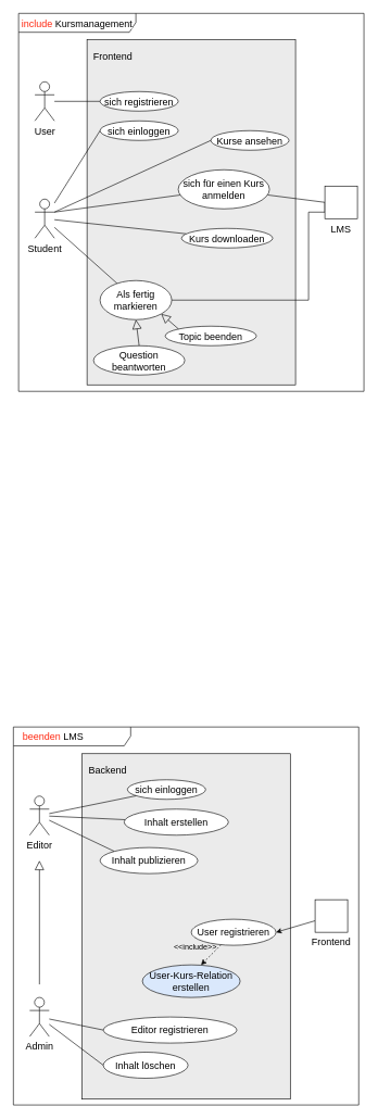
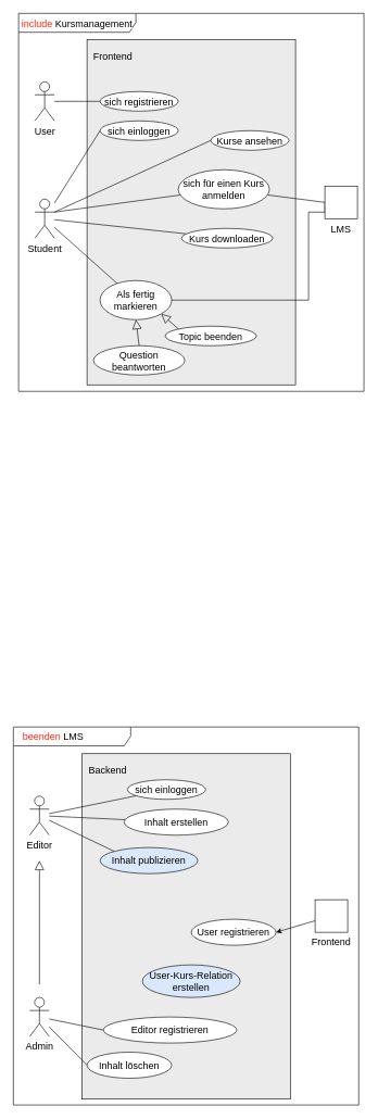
  <mxCell id="0" />
  <mxCell id="1" parent="0" />
  <mxCell id="2" value="" style="rounded=0;whiteSpace=wrap;html=1;fillColor=#EBEBEB;" vertex="1" parent="1"><mxGeometry x="133" y="60" width="320" height="530" as="geometry" /></mxCell>
  <mxCell id="3" value="Frontend" style="text;html=1;strokeColor=none;fillColor=none;align=center;verticalAlign=middle;whiteSpace=wrap;rounded=0;fontSize=15;" vertex="1" parent="1"><mxGeometry x="143" y="70" width="60" height="30" as="geometry" /></mxCell>
  <mxCell id="4" style="edgeStyle=orthogonalEdgeStyle;rounded=0;orthogonalLoop=1;jettySize=auto;html=1;fontSize=15;endArrow=none;endFill=0;" edge="1" parent="1" source="5" target="11"><mxGeometry relative="1" as="geometry" /></mxCell>
  <mxCell id="5" value="User" style="shape=umlActor;verticalLabelPosition=bottom;verticalAlign=top;html=1;outlineConnect=0;fontSize=15;" vertex="1" parent="1"><mxGeometry x="53" y="125" width="30" height="60" as="geometry" /></mxCell>
  <mxCell id="6" style="rounded=0;orthogonalLoop=1;jettySize=auto;html=1;fontSize=15;endArrow=none;endFill=0;entryX=0;entryY=0.5;entryDx=0;entryDy=0;" edge="1" parent="1" source="9" target="10"><mxGeometry relative="1" as="geometry" /></mxCell>
  <mxCell id="7" style="edgeStyle=none;rounded=0;orthogonalLoop=1;jettySize=auto;html=1;fontSize=15;endArrow=none;endFill=0;exitX=1;exitY=0.333;exitDx=0;exitDy=0;exitPerimeter=0;" edge="1" parent="1" source="9" target="15"><mxGeometry relative="1" as="geometry"><mxPoint x="43" y="350" as="sourcePoint" /></mxGeometry></mxCell>
  <mxCell id="8" style="edgeStyle=none;rounded=0;orthogonalLoop=1;jettySize=auto;html=1;labelBackgroundColor=none;fontSize=12;fontColor=#000000;startArrow=none;startFill=0;endArrow=none;endFill=0;" edge="1" parent="1" source="9" target="16"><mxGeometry relative="1" as="geometry" /></mxCell>
  <mxCell id="9" value="Student" style="shape=umlActor;verticalLabelPosition=bottom;verticalAlign=top;html=1;outlineConnect=0;fontSize=15;" vertex="1" parent="1"><mxGeometry x="53" y="305" width="30" height="60" as="geometry" /></mxCell>
  <mxCell id="10" value="sich einloggen" style="ellipse;whiteSpace=wrap;html=1;fontSize=15;" vertex="1" parent="1"><mxGeometry x="153" y="185" width="120" height="30" as="geometry" /></mxCell>
  <mxCell id="11" value="sich registrieren" style="ellipse;whiteSpace=wrap;html=1;fontSize=15;" vertex="1" parent="1"><mxGeometry x="153" y="140" width="120" height="30" as="geometry" /></mxCell>
  <mxCell id="12" style="edgeStyle=none;rounded=0;orthogonalLoop=1;jettySize=auto;html=1;entryX=1;entryY=0.333;entryDx=0;entryDy=0;entryPerimeter=0;fontSize=15;endArrow=none;endFill=0;exitX=0;exitY=0.5;exitDx=0;exitDy=0;" edge="1" parent="1" source="13" target="9"><mxGeometry relative="1" as="geometry" /></mxCell>
  <mxCell id="13" value="Kurse ansehen" style="ellipse;whiteSpace=wrap;html=1;fontSize=15;" vertex="1" parent="1"><mxGeometry x="323" y="200" width="120" height="30" as="geometry" /></mxCell>
  <mxCell id="14" style="edgeStyle=none;rounded=0;orthogonalLoop=1;jettySize=auto;html=1;entryX=0;entryY=0.5;entryDx=0;entryDy=0;fontSize=15;endArrow=none;endFill=0;" edge="1" parent="1" source="15" target="24"><mxGeometry relative="1" as="geometry" /></mxCell>
  <mxCell id="15" value="sich für einen Kurs anmelden" style="ellipse;whiteSpace=wrap;html=1;fontSize=15;" vertex="1" parent="1"><mxGeometry x="273" y="260" width="140" height="60" as="geometry" /></mxCell>
  <mxCell id="16" value="Kurs downloaden" style="ellipse;whiteSpace=wrap;html=1;fontSize=15;" vertex="1" parent="1"><mxGeometry x="278" y="350" width="140" height="30" as="geometry" /></mxCell>
  <mxCell id="17" style="edgeStyle=none;rounded=0;orthogonalLoop=1;jettySize=auto;html=1;fontSize=15;endArrow=none;endFill=0;" edge="1" parent="1" source="19" target="9"><mxGeometry relative="1" as="geometry" /></mxCell>
  <mxCell id="18" style="edgeStyle=orthogonalEdgeStyle;rounded=0;orthogonalLoop=1;jettySize=auto;html=1;entryX=0;entryY=0.5;entryDx=0;entryDy=0;fontSize=15;endArrow=none;endFill=0;" edge="1" parent="1" source="19" target="24"><mxGeometry relative="1" as="geometry"><Array as="points"><mxPoint x="473" y="460" /><mxPoint x="473" y="325" /><mxPoint x="498" y="325" /></Array></mxGeometry></mxCell>
  <mxCell id="19" value="Als fertig markieren" style="ellipse;whiteSpace=wrap;html=1;fontSize=15;" vertex="1" parent="1"><mxGeometry x="153" y="430" width="110" height="60" as="geometry" /></mxCell>
  <mxCell id="20" value="Topic beenden" style="ellipse;whiteSpace=wrap;html=1;fontSize=15;" vertex="1" parent="1"><mxGeometry x="253" y="500" width="140" height="30" as="geometry" /></mxCell>
  <mxCell id="21" value="Question beantworten" style="ellipse;whiteSpace=wrap;html=1;fontSize=15;" vertex="1" parent="1"><mxGeometry x="143" y="530" width="140" height="45" as="geometry" /></mxCell>
  <mxCell id="22" value="" style="endArrow=block;endFill=0;endSize=12;html=1;rounded=0;fontSize=15;exitX=0.5;exitY=0;exitDx=0;exitDy=0;entryX=0.5;entryY=1;entryDx=0;entryDy=0;" edge="1" parent="1" source="21" target="19"><mxGeometry width="160" relative="1" as="geometry"><mxPoint x="209.46" y="470" as="sourcePoint" /><mxPoint x="183.004" y="438.252" as="targetPoint" /></mxGeometry></mxCell>
  <mxCell id="23" value="" style="endArrow=block;endFill=0;endSize=12;html=1;rounded=0;fontSize=15;exitX=0;exitY=0;exitDx=0;exitDy=0;entryX=1;entryY=1;entryDx=0;entryDy=0;" edge="1" parent="1" source="20" target="19"><mxGeometry width="160" relative="1" as="geometry"><mxPoint x="306" y="450" as="sourcePoint" /><mxPoint x="306" y="400" as="targetPoint" /></mxGeometry></mxCell>
  <mxCell id="24" value="" style="whiteSpace=wrap;html=1;aspect=fixed;fontSize=15;" vertex="1" parent="1"><mxGeometry x="498" y="285" width="50" height="50" as="geometry" /></mxCell>
  <mxCell id="25" value="LMS" style="text;html=1;strokeColor=none;fillColor=none;align=center;verticalAlign=middle;whiteSpace=wrap;rounded=0;fontSize=15;" vertex="1" parent="1"><mxGeometry x="493" y="335" width="60" height="30" as="geometry" /></mxCell>
  <mxCell id="26" value="&lt;span style=&quot;background-color: rgb(255, 255, 255); font-size: 15px;&quot;&gt;&lt;font style=&quot;font-size: 15px;&quot; color=&quot;#ff270f&quot;&gt;include&lt;/font&gt; Kursmanagement&lt;/span&gt;" style="shape=umlFrame;whiteSpace=wrap;html=1;fontSize=12;width=180;height=29;" vertex="1" parent="1"><mxGeometry x="28" y="20" width="530" height="580" as="geometry" /></mxCell>
  <mxCell id="27" value="" style="rounded=0;whiteSpace=wrap;html=1;fillColor=#EBEBEB;" vertex="1" parent="1"><mxGeometry x="125" y="1156" width="320" height="530" as="geometry" /></mxCell>
  <mxCell id="28" value="Backend" style="text;html=1;strokeColor=none;fillColor=none;align=center;verticalAlign=middle;whiteSpace=wrap;rounded=0;fontSize=15;" vertex="1" parent="1"><mxGeometry x="135" y="1166" width="60" height="30" as="geometry" /></mxCell>
  <mxCell id="29" style="edgeStyle=none;rounded=0;orthogonalLoop=1;jettySize=auto;html=1;fontSize=15;fontColor=#FF270F;endArrow=none;endFill=0;" edge="1" parent="1" source="32" target="36"><mxGeometry relative="1" as="geometry" /></mxCell>
  <mxCell id="30" style="edgeStyle=none;rounded=0;orthogonalLoop=1;jettySize=auto;html=1;fontSize=15;fontColor=#FF270F;endArrow=none;endFill=0;" edge="1" parent="1" source="32" target="40"><mxGeometry relative="1" as="geometry" /></mxCell>
  <mxCell id="31" style="edgeStyle=none;rounded=0;orthogonalLoop=1;jettySize=auto;html=1;entryX=0;entryY=0;entryDx=0;entryDy=0;labelBackgroundColor=none;fontSize=12;fontColor=#000000;startArrow=none;startFill=0;endArrow=none;endFill=0;" edge="1" parent="1" source="32" target="47"><mxGeometry relative="1" as="geometry" /></mxCell>
  <mxCell id="32" value="Editor" style="shape=umlActor;verticalLabelPosition=bottom;verticalAlign=top;html=1;outlineConnect=0;fontSize=15;" vertex="1" parent="1"><mxGeometry x="45" y="1221" width="30" height="60" as="geometry" /></mxCell>
  <mxCell id="33" style="edgeStyle=none;rounded=0;orthogonalLoop=1;jettySize=auto;html=1;entryX=0;entryY=0.5;entryDx=0;entryDy=0;fontSize=15;fontColor=#FF270F;endArrow=none;endFill=0;" edge="1" parent="1" source="35" target="39"><mxGeometry relative="1" as="geometry" /></mxCell>
  <mxCell id="34" style="edgeStyle=none;rounded=0;orthogonalLoop=1;jettySize=auto;html=1;entryX=0;entryY=0.5;entryDx=0;entryDy=0;labelBackgroundColor=none;fontSize=12;fontColor=#000000;startArrow=none;startFill=0;endArrow=none;endFill=0;" edge="1" parent="1" source="35" target="48"><mxGeometry relative="1" as="geometry" /></mxCell>
  <mxCell id="35" value="Admin" style="shape=umlActor;verticalLabelPosition=bottom;verticalAlign=top;html=1;outlineConnect=0;fontSize=15;" vertex="1" parent="1"><mxGeometry x="45" y="1530" width="30" height="60" as="geometry" /></mxCell>
  <mxCell id="36" value="sich einloggen" style="ellipse;whiteSpace=wrap;html=1;fontSize=15;" vertex="1" parent="1"><mxGeometry x="195" y="1196" width="120" height="30" as="geometry" /></mxCell>
  <mxCell id="37" value="&lt;div style=&quot;&quot;&gt;&lt;font style=&quot;font-size: 15px;&quot; color=&quot;#ff270f&quot;&gt;&amp;nbsp; &amp;nbsp;beenden&lt;/font&gt;&lt;span style=&quot;background-color: rgb(255, 255, 255); font-size: 15px;&quot;&gt;&amp;nbsp;LMS&lt;/span&gt;&lt;/div&gt;" style="shape=umlFrame;whiteSpace=wrap;html=1;fontSize=12;width=180;height=29;align=left;" vertex="1" parent="1"><mxGeometry x="20" y="1115" width="530" height="580" as="geometry" /></mxCell>
  <mxCell id="38" value="" style="endArrow=block;endFill=0;endSize=12;html=1;rounded=0;fontSize=15;" edge="1" parent="1"><mxGeometry width="160" relative="1" as="geometry"><mxPoint x="60" y="1510" as="sourcePoint" /><mxPoint x="60" y="1320" as="targetPoint" /></mxGeometry></mxCell>
  <mxCell id="39" value="Editor registrieren" style="ellipse;whiteSpace=wrap;html=1;fontSize=15;" vertex="1" parent="1"><mxGeometry x="158" y="1560" width="205" height="40" as="geometry" /></mxCell>
  <mxCell id="40" value="Inhalt erstellen" style="ellipse;whiteSpace=wrap;html=1;fontSize=15;" vertex="1" parent="1"><mxGeometry x="190" y="1241" width="160" height="40" as="geometry" /></mxCell>
- <mxCell id="41" value="&lt;font style=&quot;font-size: 12px;&quot;&gt;&amp;lt;&amp;lt;include&amp;gt;&amp;gt;&lt;/font&gt;" style="edgeStyle=none;rounded=0;orthogonalLoop=1;jettySize=auto;html=1;entryX=0.6;entryY=0;entryDx=0;entryDy=0;entryPerimeter=0;fontSize=15;fontColor=#000000;startArrow=none;startFill=0;endArrow=classic;endFill=1;dashed=1;labelBackgroundColor=none;" edge="1" parent="1" source="42" target="46"><mxGeometry x="0.38" y="-27" relative="1" as="geometry"><mxPoint as="offset" /></mxGeometry></mxCell>
  <mxCell id="42" value="User registrieren" style="ellipse;whiteSpace=wrap;html=1;fontSize=15;" vertex="1" parent="1"><mxGeometry x="293" y="1410" width="130" height="40" as="geometry" /></mxCell>
  <mxCell id="43" style="edgeStyle=none;rounded=0;orthogonalLoop=1;jettySize=auto;html=1;entryX=1;entryY=0.5;entryDx=0;entryDy=0;fontSize=15;fontColor=#000000;endArrow=classic;endFill=1;startArrow=none;startFill=0;" edge="1" parent="1" source="44" target="42"><mxGeometry relative="1" as="geometry" /></mxCell>
  <mxCell id="44" value="" style="whiteSpace=wrap;html=1;aspect=fixed;labelBackgroundColor=#FFFFFF;fontSize=15;fontColor=#FF270F;fillColor=#FFFFFF;gradientColor=none;" vertex="1" parent="1"><mxGeometry x="483" y="1380" width="50" height="50" as="geometry" /></mxCell>
  <mxCell id="45" value="&lt;font color=&quot;#000000&quot;&gt;Frontend&lt;/font&gt;" style="text;html=1;strokeColor=none;fillColor=none;align=center;verticalAlign=middle;whiteSpace=wrap;rounded=0;labelBackgroundColor=#FFFFFF;fontSize=15;fontColor=#FF270F;" vertex="1" parent="1"><mxGeometry x="478" y="1430" width="60" height="30" as="geometry" /></mxCell>
  <mxCell id="46" value="User-Kurs-Relation erstellen" style="ellipse;whiteSpace=wrap;html=1;fontSize=15;fillColor=#dae8fc;" vertex="1" parent="1"><mxGeometry x="218" y="1480" width="150" height="50" as="geometry" /></mxCell>
- <mxCell id="47" value="Inhalt publizieren" style="ellipse;whiteSpace=wrap;html=1;fontSize=15;" vertex="1" parent="1"><mxGeometry x="153" y="1300" width="150" height="40" as="geometry" /></mxCell>
- <mxCell id="48" value="Inhalt löschen" style="ellipse;whiteSpace=wrap;html=1;fontSize=15;" vertex="1" parent="1"><mxGeometry x="158" y="1614" width="130" height="40" as="geometry" /></mxCell>
+ <mxCell id="47" value="Inhalt publizieren" style="ellipse;whiteSpace=wrap;html=1;fontSize=15;fillColor=#dae8fc;" vertex="1" parent="1"><mxGeometry x="153" y="1300" width="150" height="40" as="geometry" /></mxCell>
+ <mxCell id="48" value="Inhalt löschen" style="ellipse;whiteSpace=wrap;html=1;fontSize=15;" vertex="1" parent="1"><mxGeometry x="133" y="1614" width="130" height="40" as="geometry" /></mxCell>
